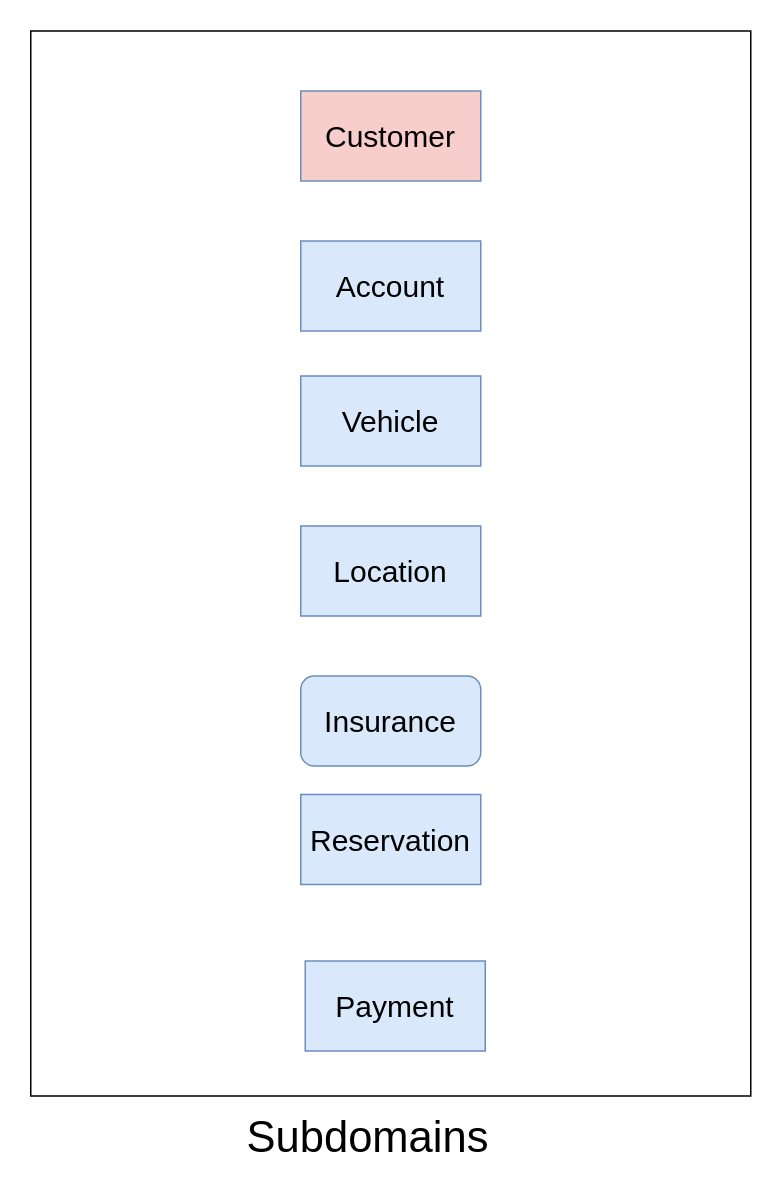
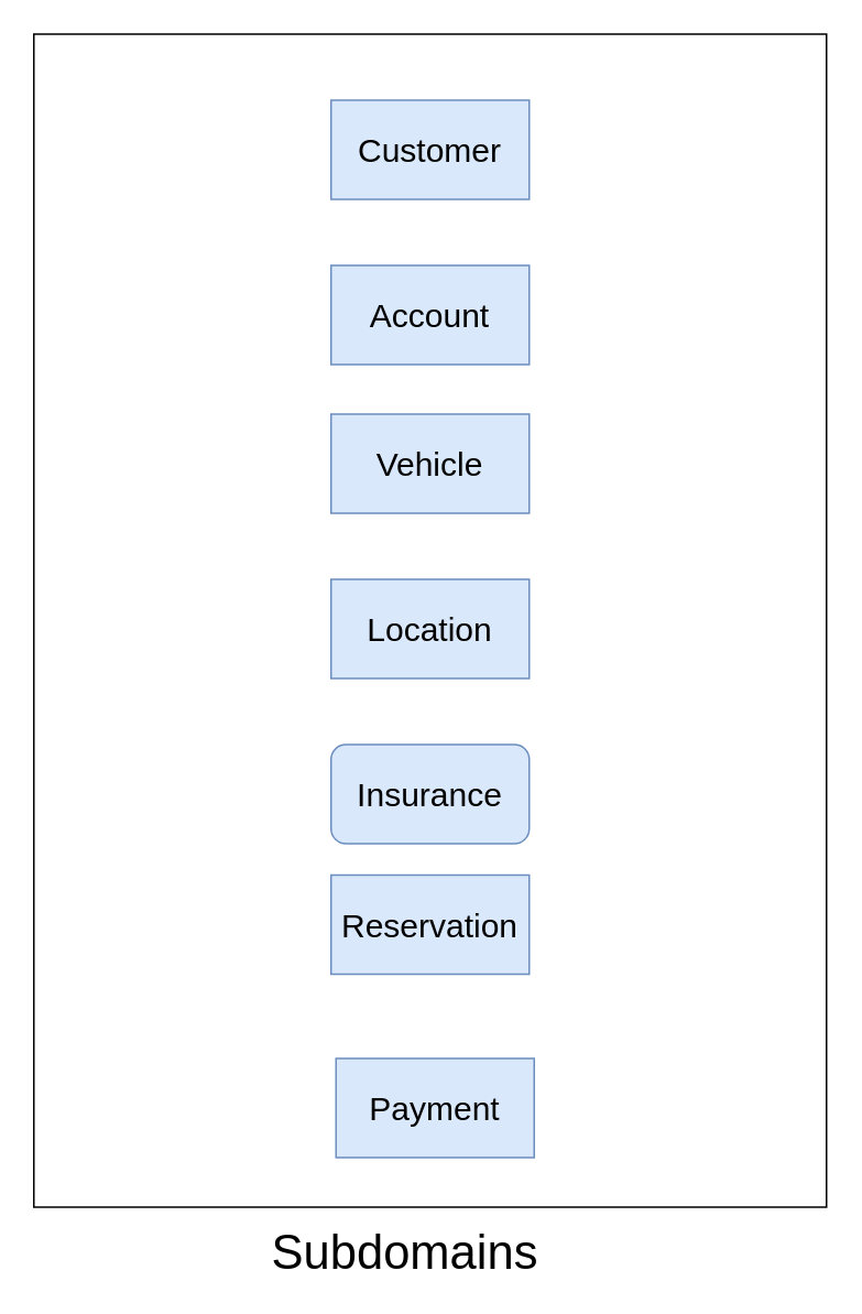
  <mxCell id="0" />
  <mxCell id="1" parent="0" />
  <mxCell id="2" value="" style="rounded=0;whiteSpace=wrap;html=1;fontSize=20;fillColor=none;" parent="1" vertex="1"><mxGeometry x="20" y="20" width="480" height="710" as="geometry" /></mxCell>
- <mxCell id="3" value="&lt;font style=&quot;font-size: 20px;&quot;&gt;Customer&lt;/font&gt;" style="rounded=0;whiteSpace=wrap;html=1;fillColor=#f8cecc;strokeColor=#6c8ebf;" parent="1" vertex="1"><mxGeometry x="200" y="60" width="120" height="60" as="geometry" /></mxCell>
+ <mxCell id="3" value="&lt;font style=&quot;font-size: 20px;&quot;&gt;Customer&lt;/font&gt;" style="rounded=0;whiteSpace=wrap;html=1;fillColor=#dae8fc;strokeColor=#6c8ebf;" parent="1" vertex="1"><mxGeometry x="200" y="60" width="120" height="60" as="geometry" /></mxCell>
  <mxCell id="4" value="&lt;font style=&quot;font-size: 20px;&quot;&gt;Account&lt;/font&gt;" style="rounded=0;whiteSpace=wrap;html=1;fillColor=#dae8fc;strokeColor=#6c8ebf;" parent="1" vertex="1"><mxGeometry x="200" y="160" width="120" height="60" as="geometry" /></mxCell>
  <mxCell id="5" value="&lt;font style=&quot;font-size: 20px;&quot;&gt;Vehicle&lt;/font&gt;" style="rounded=0;whiteSpace=wrap;html=1;fillColor=#dae8fc;strokeColor=#6c8ebf;" parent="1" vertex="1"><mxGeometry x="200" y="250" width="120" height="60" as="geometry" /></mxCell>
  <mxCell id="6" value="&lt;font style=&quot;font-size: 20px;&quot;&gt;Location&lt;/font&gt;" style="rounded=0;whiteSpace=wrap;html=1;fillColor=#dae8fc;strokeColor=#6c8ebf;" parent="1" vertex="1"><mxGeometry x="200" y="350" width="120" height="60" as="geometry" /></mxCell>
  <mxCell id="7" value="&lt;font style=&quot;font-size: 20px;&quot;&gt;Reservation&lt;/font&gt;" style="rounded=0;whiteSpace=wrap;html=1;fillColor=#dae8fc;strokeColor=#6c8ebf;" parent="1" vertex="1"><mxGeometry x="200" y="529" width="120" height="60" as="geometry" /></mxCell>
  <mxCell id="8" value="&lt;font style=&quot;font-size: 20px;&quot;&gt;Insurance&lt;/font&gt;" style="whiteSpace=wrap;html=1;fillColor=#dae8fc;strokeColor=#6c8ebf;rounded=1;" parent="1" vertex="1"><mxGeometry x="200" y="450" width="120" height="60" as="geometry" /></mxCell>
  <mxCell id="9" value="&lt;font style=&quot;font-size: 29px;&quot;&gt;Subdomains&lt;/font&gt;" style="text;html=1;strokeColor=none;fillColor=none;align=center;verticalAlign=middle;whiteSpace=wrap;rounded=0;fontSize=20;" parent="1" vertex="1"><mxGeometry x="215" y="743" width="60" height="30" as="geometry" /></mxCell>
  <mxCell id="10" value="&lt;font style=&quot;font-size: 20px;&quot;&gt;Payment&lt;/font&gt;" style="rounded=0;whiteSpace=wrap;html=1;fillColor=#dae8fc;strokeColor=#6c8ebf;" parent="1" vertex="1"><mxGeometry x="203" y="640" width="120" height="60" as="geometry" /></mxCell>
